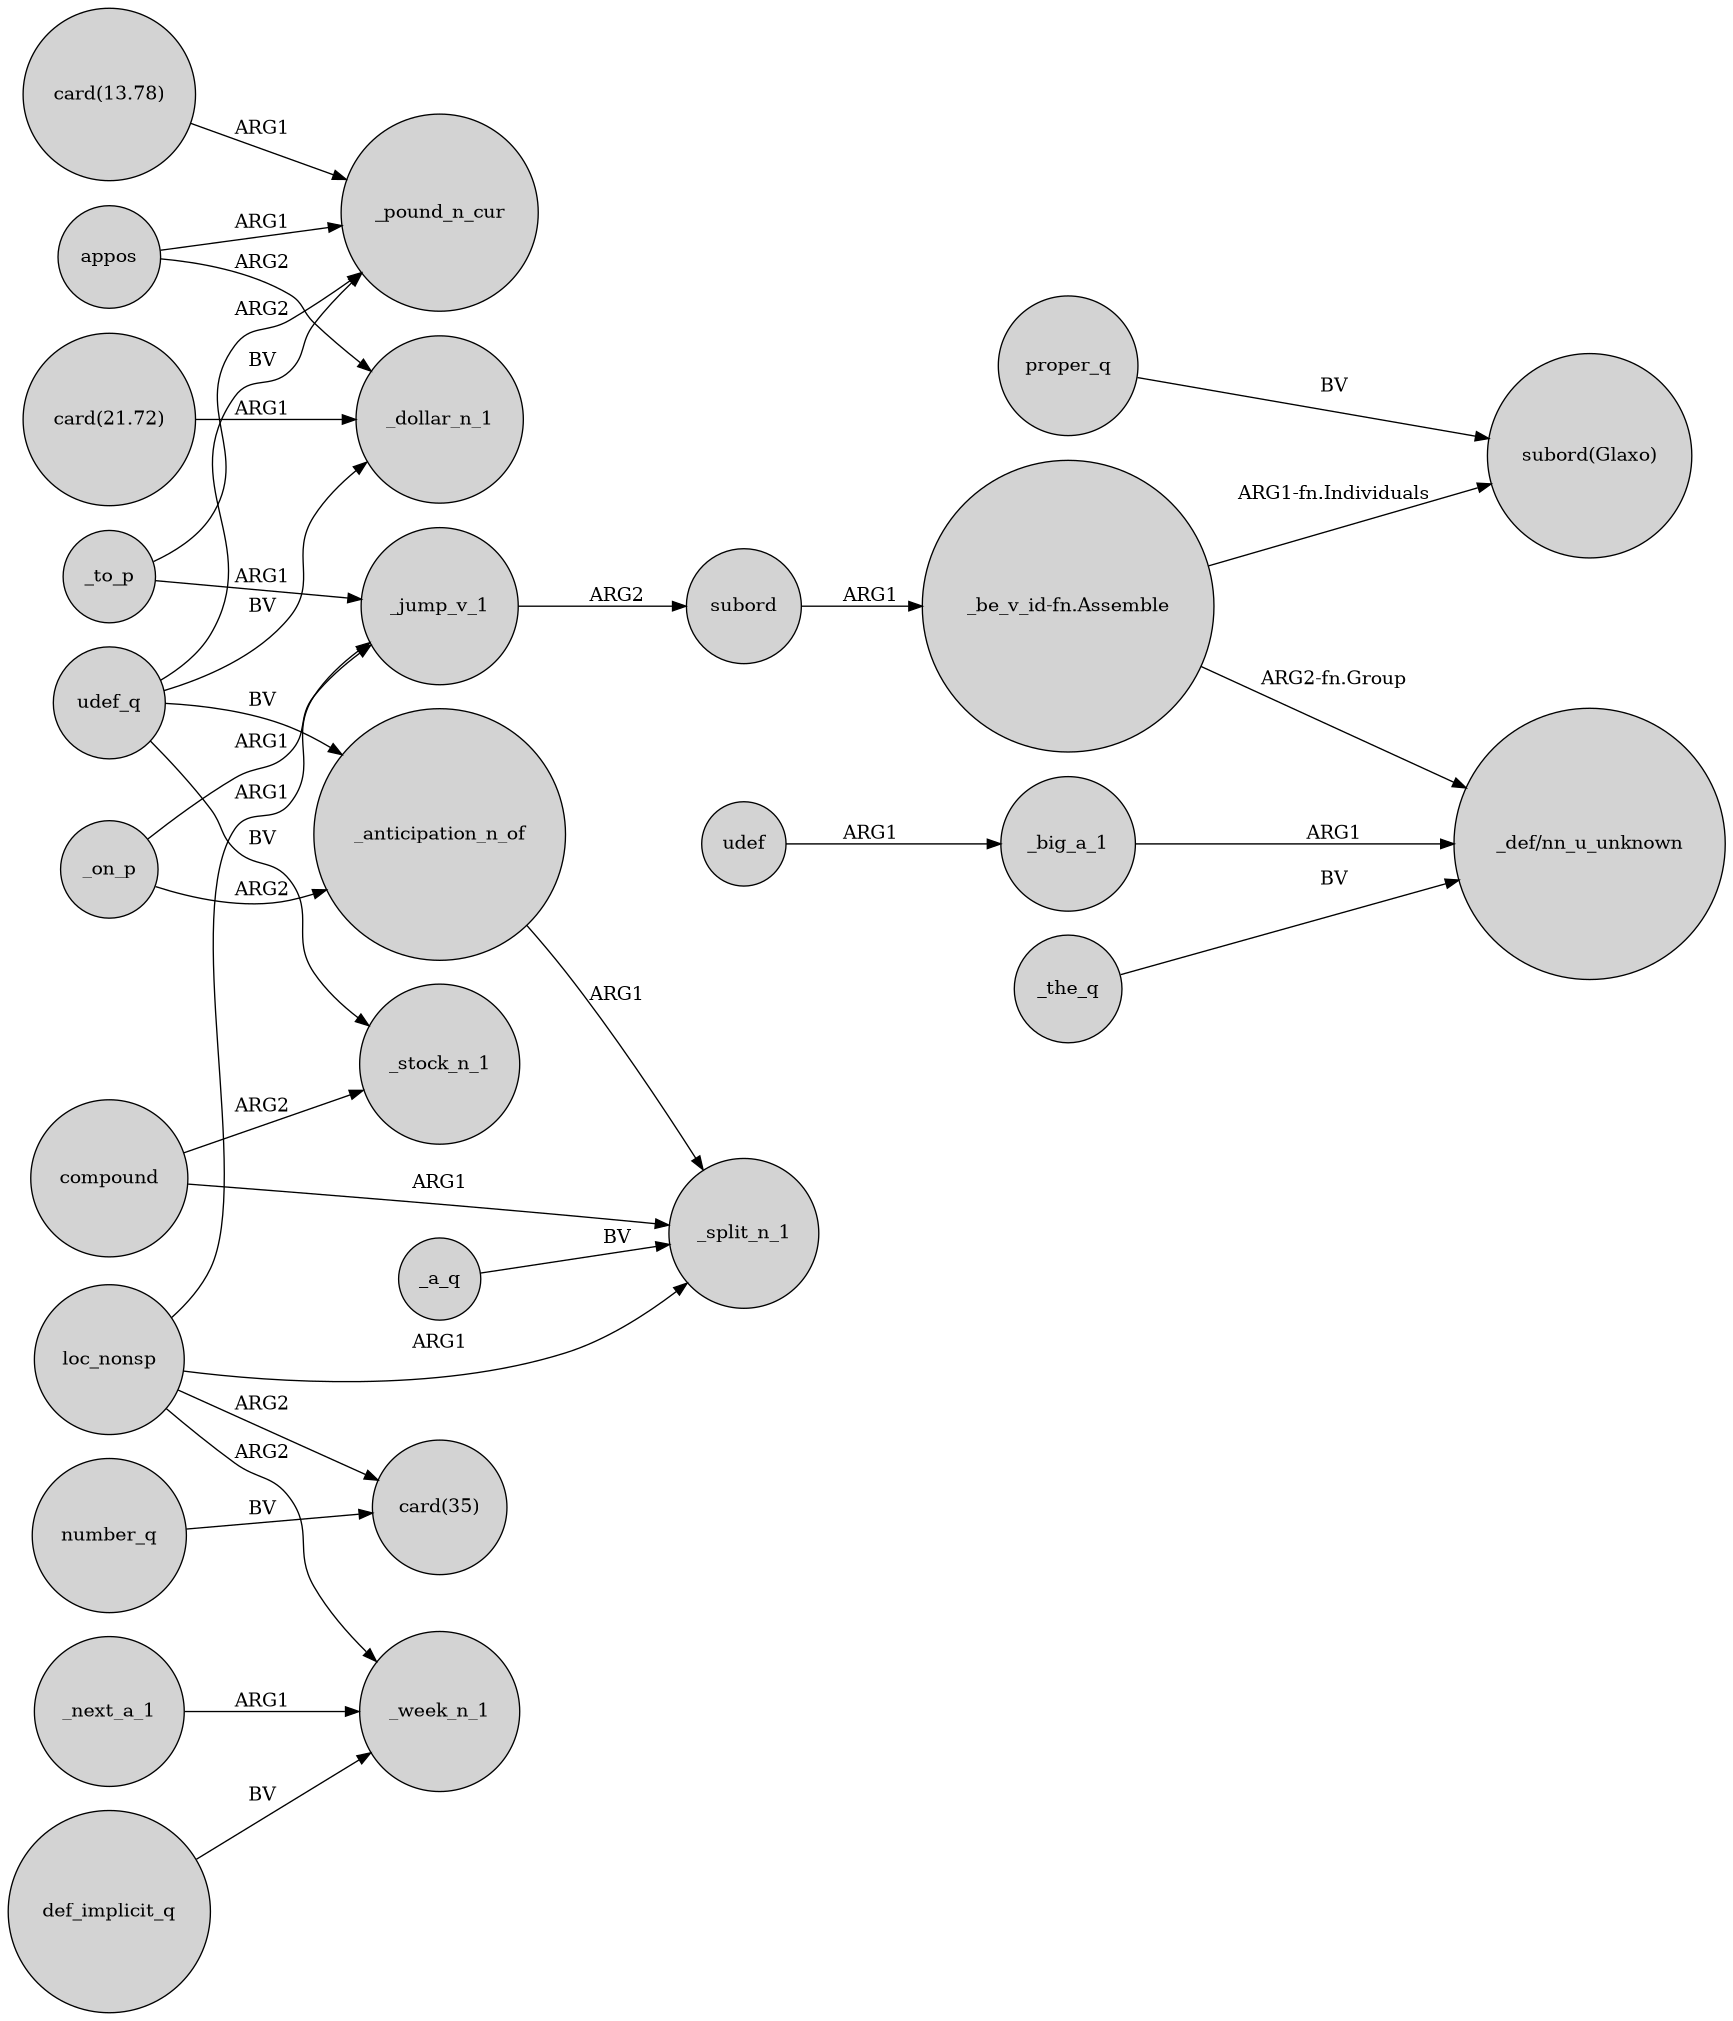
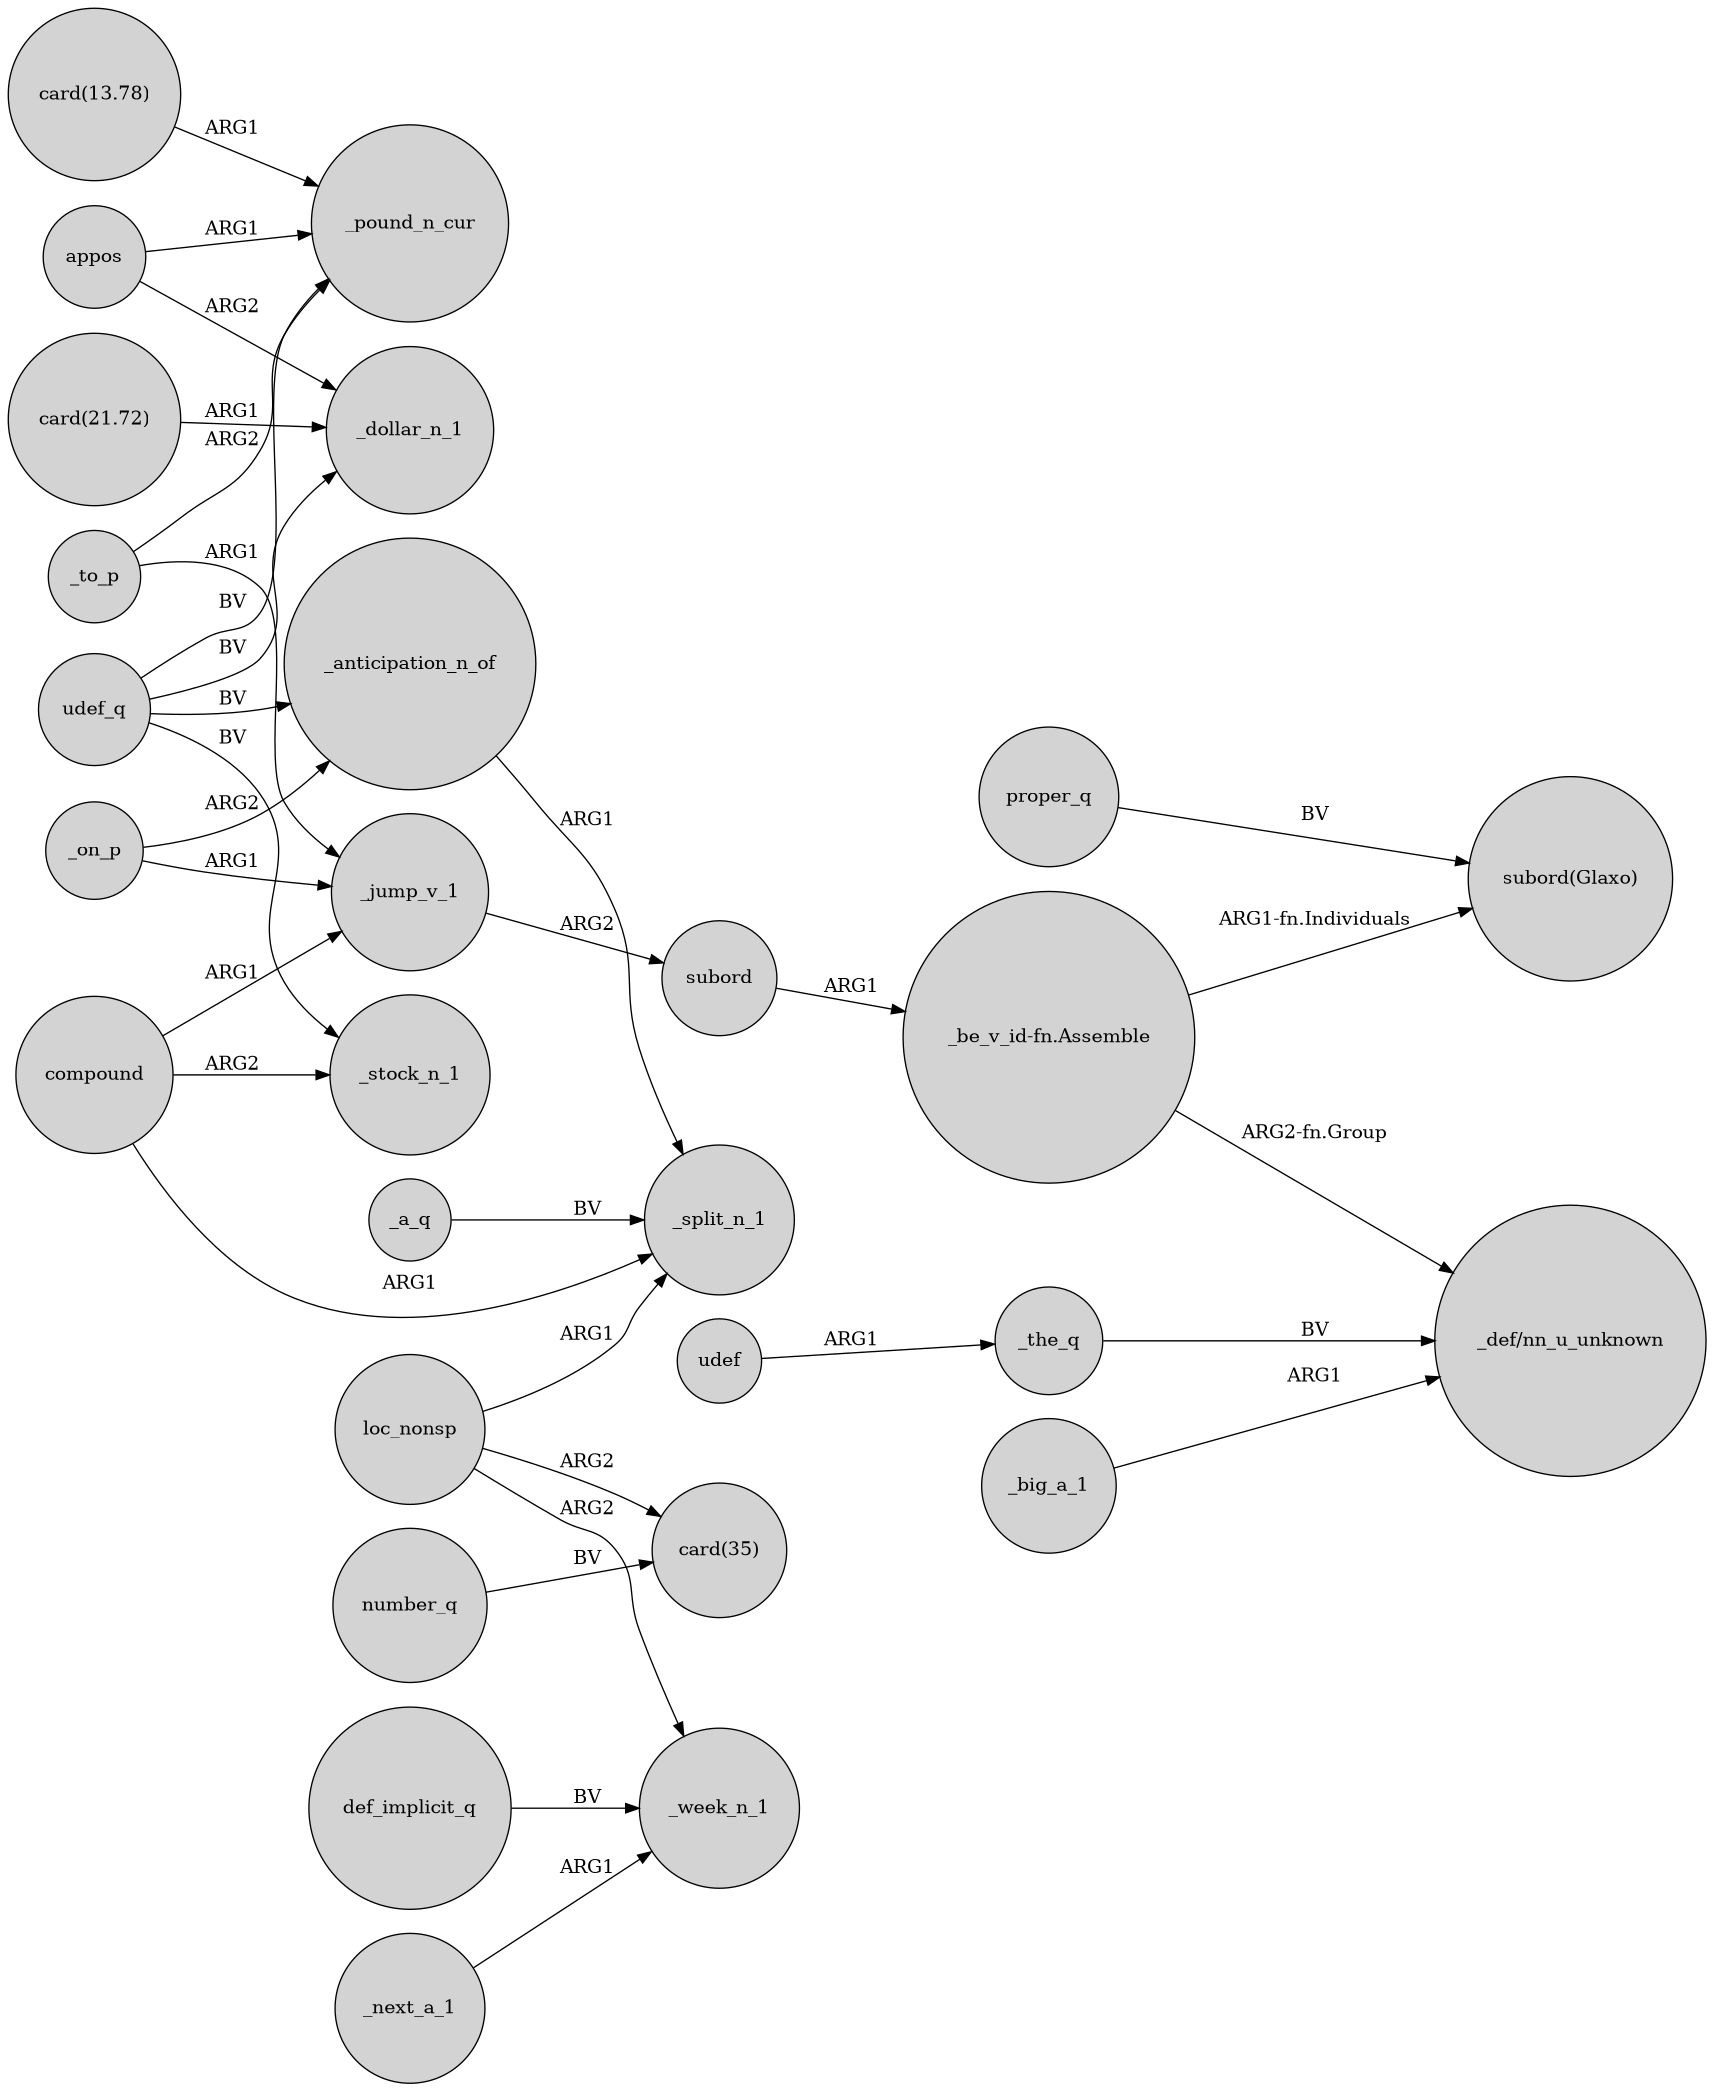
  digraph {
    rankdir=LR
    node [shape=circle style=filled]
    udef_q
    _pound_n_cur
    _dollar_n_1
    _stock_n_1
    _anticipation_n_of
    _split_n_1
    n7 [label="subord(Glaxo)"]
    proper_q
    loc_nonsp
    "card(35)"
    _week_n_1
    _jump_v_1
    subord
    appos
    compound
    _on_p
    "_be_v_id-fn.Assemble"
    n18 [label="_def/nn_u_unknown"]
    _to_p
    n20 [label=udef]
    _big_a_1
    def_implicit_q
    "card(21.72)"
    _next_a_1
    number_q
    _a_q
    _the_q
    "card(13.78)"
    udef_q -> _pound_n_cur [label=BV]
    udef_q -> _dollar_n_1 [label=BV]
    udef_q -> _stock_n_1 [label=BV]
    udef_q -> _anticipation_n_of [label=BV]
    _anticipation_n_of -> _split_n_1 [label=ARG1]
    proper_q -> n7 [label=BV]
    loc_nonsp -> _split_n_1 [label=ARG1]
    loc_nonsp -> "card(35)" [label=ARG2]
    loc_nonsp -> _week_n_1 [label=ARG2]
-   loc_nonsp -> _jump_v_1 [label=ARG1]
+   compound -> _jump_v_1 [label=ARG1]
    _jump_v_1 -> subord [label=ARG2]
    subord -> "_be_v_id-fn.Assemble" [label=ARG1]
    appos -> _pound_n_cur [label=ARG1]
    appos -> _dollar_n_1 [label=ARG2]
    compound -> _stock_n_1 [label=ARG2]
    compound -> _split_n_1 [label=ARG1]
    _on_p -> _anticipation_n_of [label=ARG2]
    _on_p -> _jump_v_1 [label=ARG1]
    "_be_v_id-fn.Assemble" -> n7 [label="ARG1-fn.Individuals"]
    "_be_v_id-fn.Assemble" -> n18 [label="ARG2-fn.Group"]
    _to_p -> _pound_n_cur [label=ARG2]
    _to_p -> _jump_v_1 [label=ARG1]
-   n20 -> _big_a_1 [label=ARG1]
+   n20 -> _the_q [label=ARG1]
    _big_a_1 -> n18 [label=ARG1]
    def_implicit_q -> _week_n_1 [label=BV]
    "card(21.72)" -> _dollar_n_1 [label=ARG1]
    _next_a_1 -> _week_n_1 [label=ARG1]
    number_q -> "card(35)" [label=BV]
    _a_q -> _split_n_1 [label=BV]
    _the_q -> n18 [label=BV]
    "card(13.78)" -> _pound_n_cur [label=ARG1]
  }
